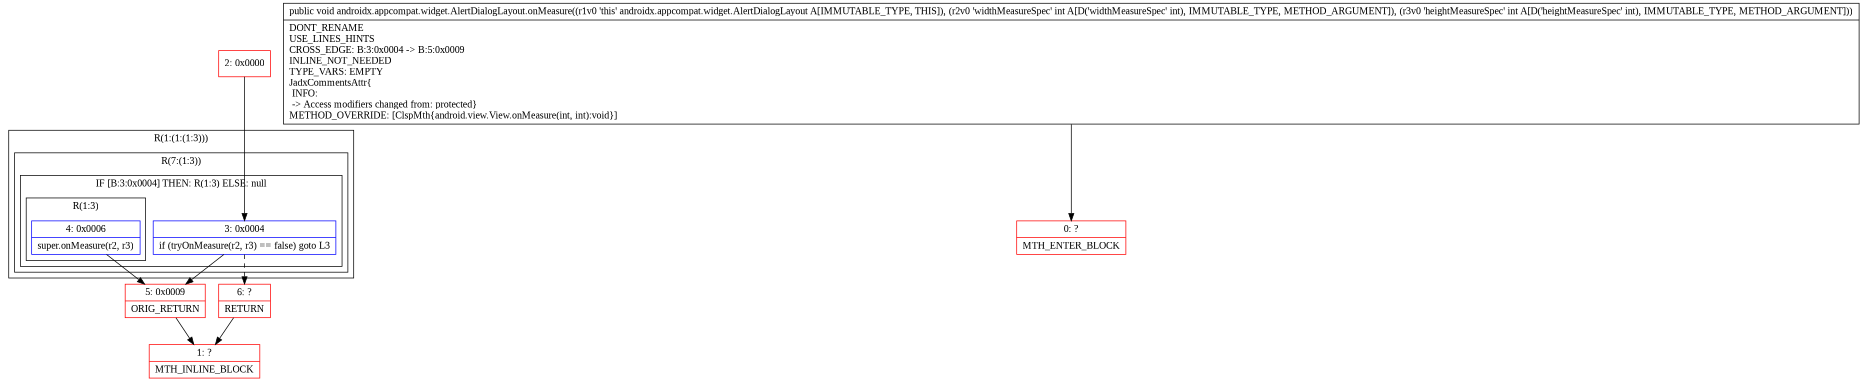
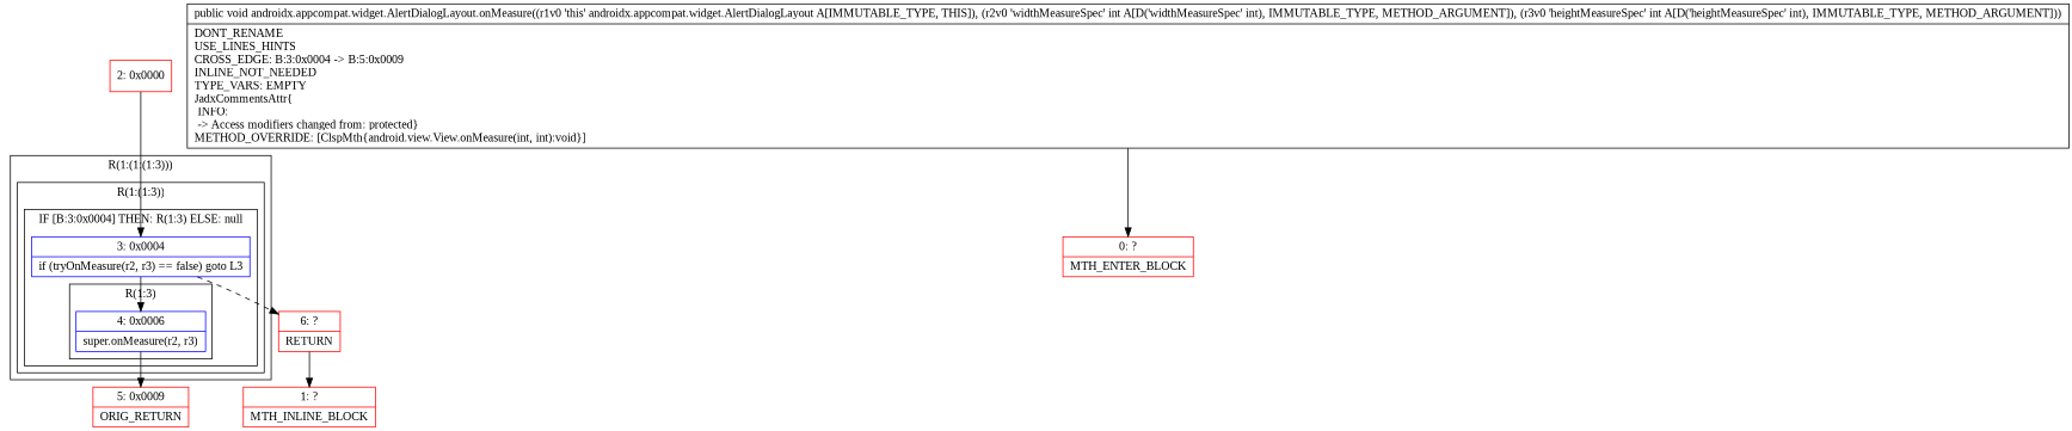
  digraph {
    fontname="Liberation Serif"
    node [color=red fontname="Liberation Serif" shape=record]
    edge [fontname="Liberation Serif"]
    n1 [color=blue label="{4\:\ 0x0006|super.onMeasure(r2, r3)\l}"]
    n2 [color=blue label="{3\:\ 0x0004|if (tryOnMeasure(r2, r3) == false) goto L3\l}"]
    n3 [label="{5\:\ 0x0009|ORIG_RETURN\l}"]
    n4 [label="{6\:\ ?|RETURN\l}"]
    n5 [label="{1\:\ ?|MTH_INLINE_BLOCK\l}"]
    n6 [label="{0\:\ ?|MTH_ENTER_BLOCK\l}"]
    n7 [label="{2\:\ 0x0000}"]
    n8 [label="{public void androidx.appcompat.widget.AlertDialogLayout.onMeasure((r1v0 'this' androidx.appcompat.widget.AlertDialogLayout A[IMMUTABLE_TYPE, THIS]), (r2v0 'widthMeasureSpec' int A[D('widthMeasureSpec' int), IMMUTABLE_TYPE, METHOD_ARGUMENT]), (r3v0 'heightMeasureSpec' int A[D('heightMeasureSpec' int), IMMUTABLE_TYPE, METHOD_ARGUMENT]))  | DONT_RENAME\lUSE_LINES_HINTS\lCROSS_EDGE: B:3:0x0004 \-\> B:5:0x0009\lINLINE_NOT_NEEDED\lTYPE_VARS: EMPTY\lJadxCommentsAttr\{\l INFO: \l \-\> Access modifiers changed from: protected\}\lMETHOD_OVERRIDE: [ClspMth\{android.view.View.onMeasure(int, int):void\}]\l}" color=""]
    subgraph cluster_1 {
      label="R(1:(1:(1:3)))"
      subgraph cluster_2 {
-       label="R(7:(1:3))"
+       label="R(1:(1:3))"
        subgraph cluster_3 {
          label="IF [B:3:0x0004] THEN: R(1:3) ELSE: null"
          n2
          subgraph cluster_4 {
            label="R(1:3)"
            n1
          }
        }
      }
    }
    n1 -> n3
-   n2 -> n3
+   n2 -> n1
    n2 -> n4 [style=dashed]
-   n3 -> n5
    n4 -> n5
    n7 -> n2
    n8 -> n6
  }
